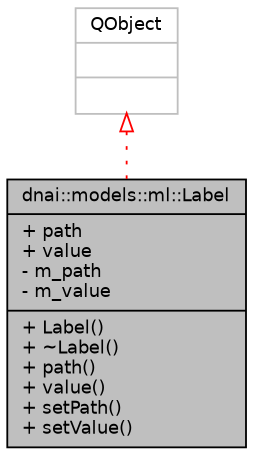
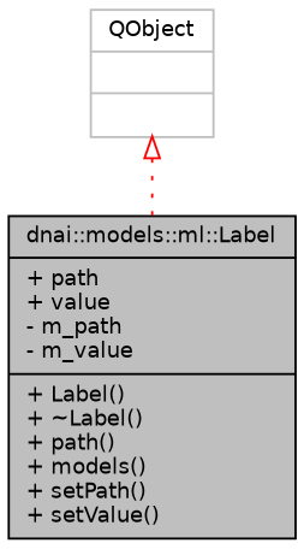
  digraph {
    node [fontname=Helvetica fontsize=10 shape=record style=filled]
-   n1 [color=black fillcolor=grey75 fontcolor=black height=0.2 label="{dnai::models::ml::Label\n|+ path\l+ value\l- m_path\l- m_value\l|+ Label()\l+ ~Label()\l+ path()\l+ value()\l+ setPath()\l+ setValue()\l}" width=0.4]
+   n1 [color=black fillcolor=grey75 fontcolor=black height=0.2 label="{dnai::models::ml::Label\n|+ path\l+ value\l- m_path\l- m_value\l|+ Label()\l+ ~Label()\l+ path()\l+ models()\l+ setPath()\l+ setValue()\l}" width=0.4]
    n2 [color=grey75 fillcolor=white height=0.2 label="{QObject\n||}" width=0.4]
    n2 -> n1 [arrowtail=onormal color=red dir=back fontname=Helvetica fontsize=10 labelfontname=Helvetica labelfontsize=10 style=dotted]
  }
